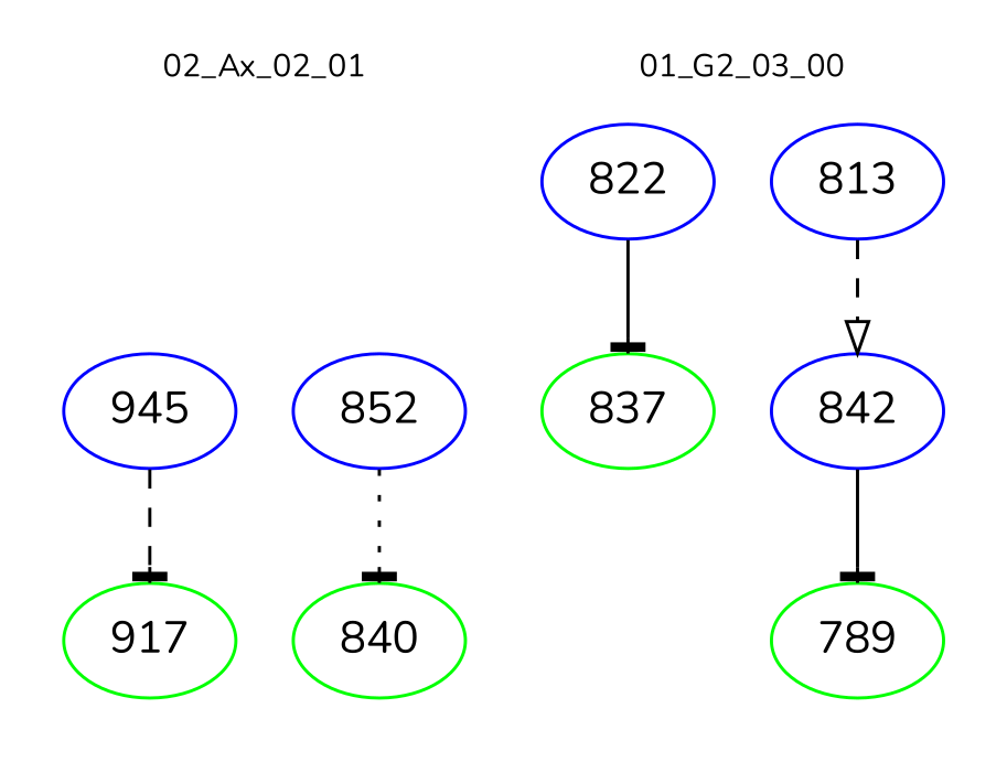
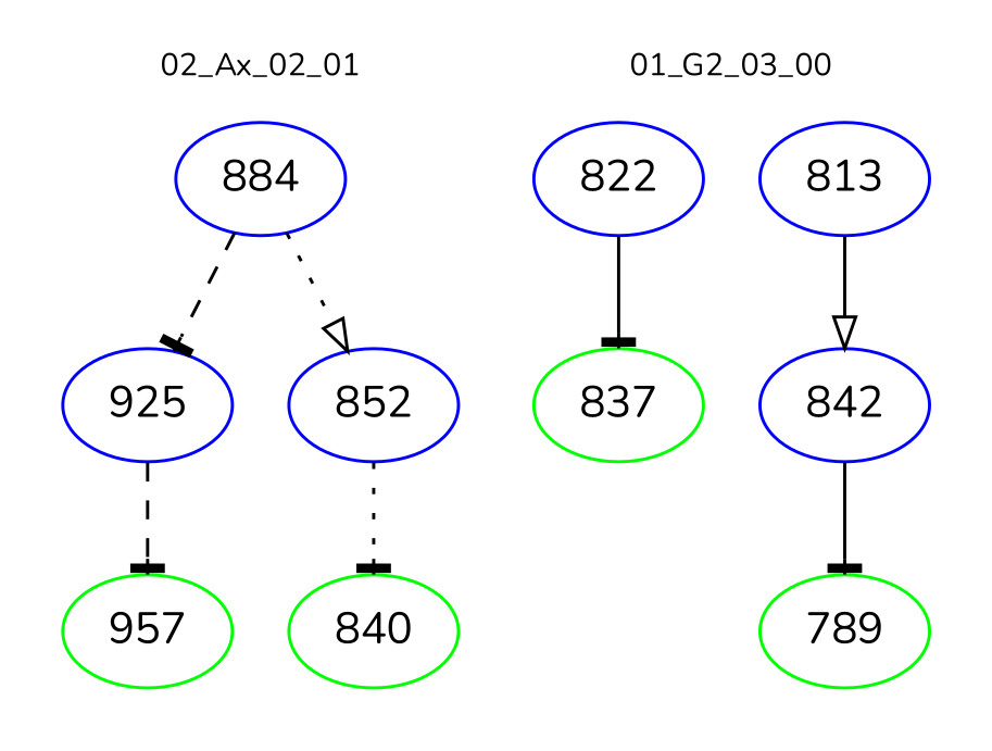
  digraph {
    fontname=Nunito
    node [color=blue fontname=Nunito]
    edge [arrowhead=tee color=black fontname=Nunito style=dashed]
-   n2 [label=945]
+   n1 [label=884]
+   n2 [label=925]
    n3 [label=852]
-   n4 [color=green label=917]
+   n4 [color=green label=957]
    n5 [color=green label=840]
    n6 [label=813]
    n7 [label=842]
    n8 [label=822]
    n9 [color=green label=789]
    n10 [color=green label=837]
    subgraph cluster_1 {
      color=white
      fontsize=10
      label="02_Ax_02_01"
+     n1
      n2
      n3
      n4
      n5
    }
    subgraph cluster_2 {
      color=white
      fontsize=10
      label="01_G2_03_00"
      n6
      n7
      n8
      n9
      n10
    }
+   n1 -> n2
+   n1 -> n3 [arrowhead=onormal style=dotted]
    n2 -> n4
    n3 -> n5 [style=dotted]
-   n6 -> n7 [arrowhead=onormal]
+   n6 -> n7 [arrowhead=onormal style=solid]
    n7 -> n9 [style=solid]
    n8 -> n10 [style=solid]
  }
